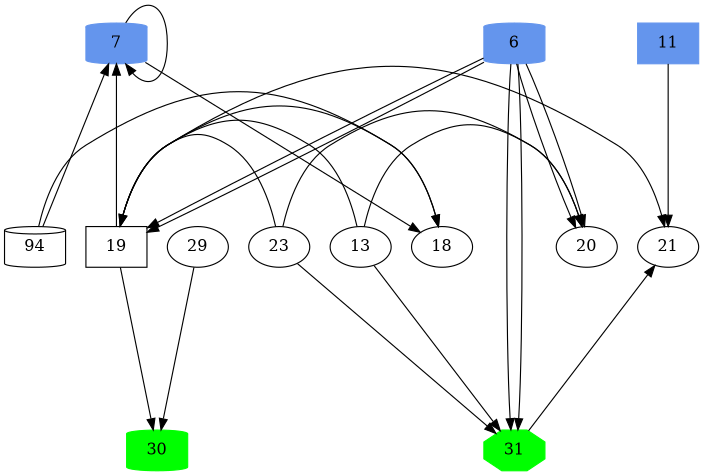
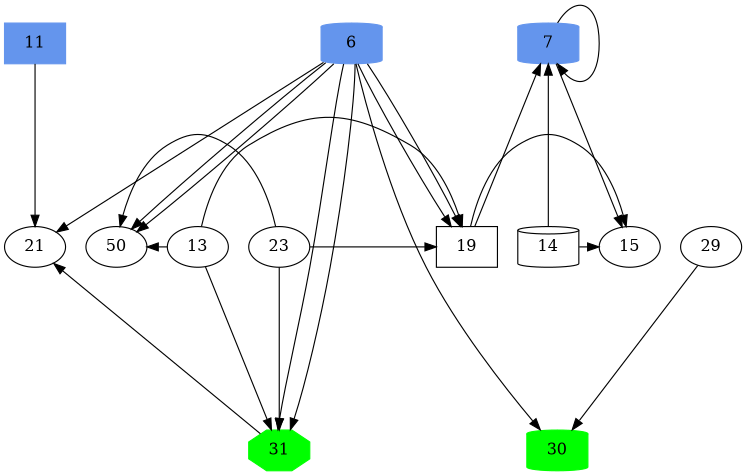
  digraph {
    ranksep=2.0
    node [color=black shape=ellipse]
    6 [color=cornflowerblue shape=cylinder style=filled]
    7 [color=cornflowerblue shape=cylinder style=filled]
    11 [color=cornflowerblue shape=box style=filled]
-   14 [shape=cylinder label=94]
+   14 [shape=cylinder]
    n5 [label=13]
-   18
+   18 [label=15]
    19 [shape=box]
-   20
+   20 [label=50]
    21
    23
    29
    30 [color=green shape=cylinder style=filled]
    31 [color=green shape=octagon style=filled]
    subgraph sub_1 {
      rank=same
      6
      7
      11
    }
    subgraph sub_2 {
      rank=same
      14
      n5
      18
      19
      20
      21
      23
      29
    }
    subgraph sub_3 {
      rank=same
      30
      31
    }
    6 -> 19
    6 -> 19
    6 -> 20
    6 -> 20
-   19 -> 21
-   19 -> 30
+   6 -> 21
+   6 -> 30
    6 -> 31
    6 -> 31
    7 -> 7
    7 -> 18
    11 -> 21
    14 -> 7
    14 -> 18
    n5 -> 19
    n5 -> 20
    n5 -> 31
    19 -> 7
    19 -> 18
    23 -> 19
    23 -> 20
    23 -> 31
    29 -> 30
    31 -> 21
  }
